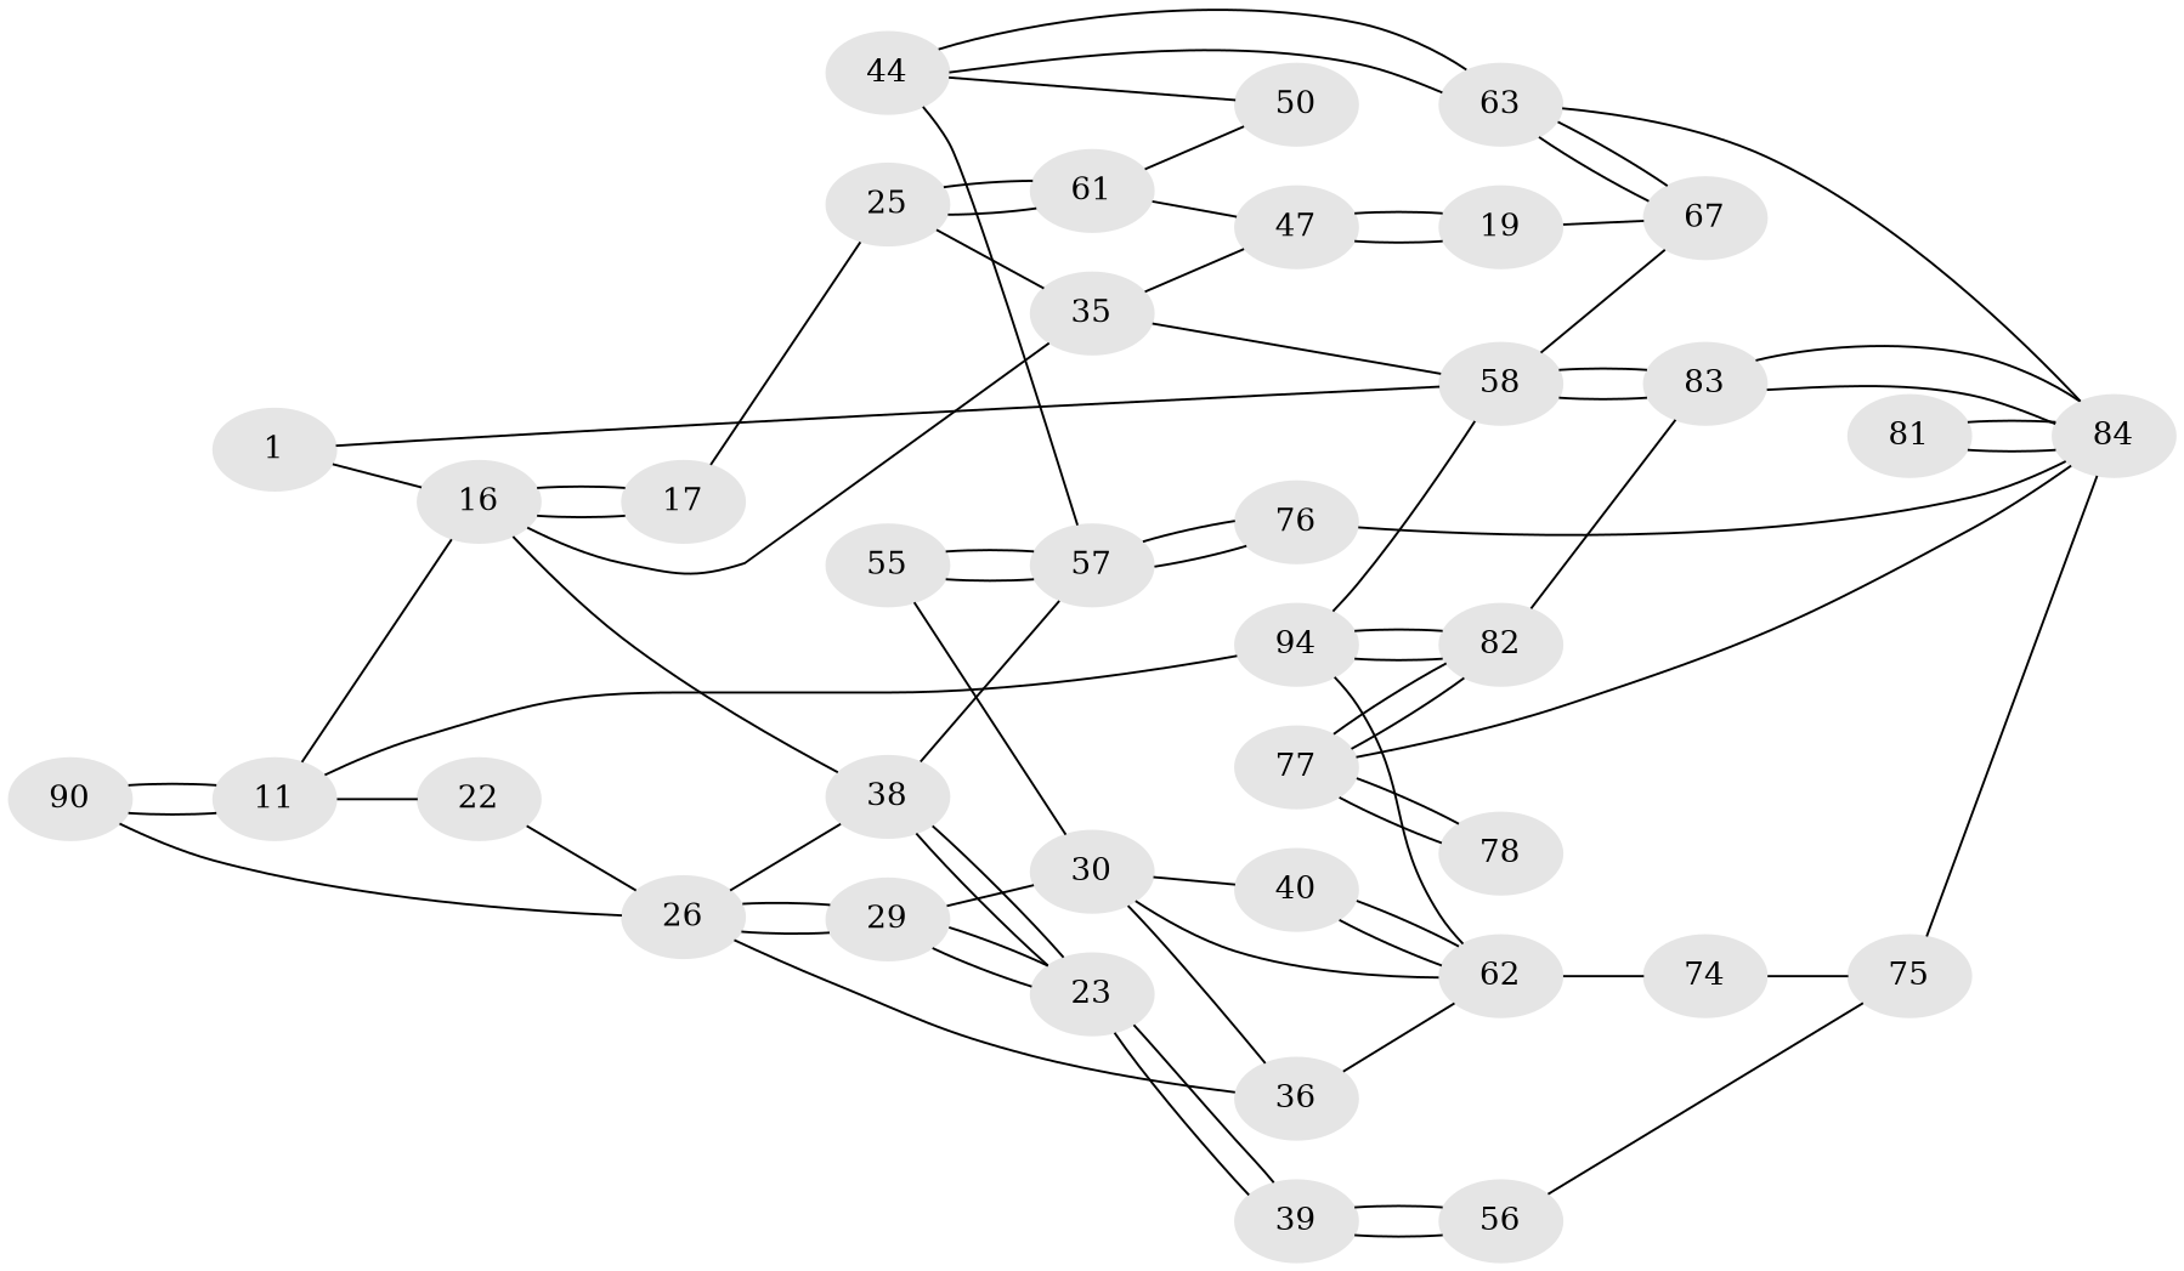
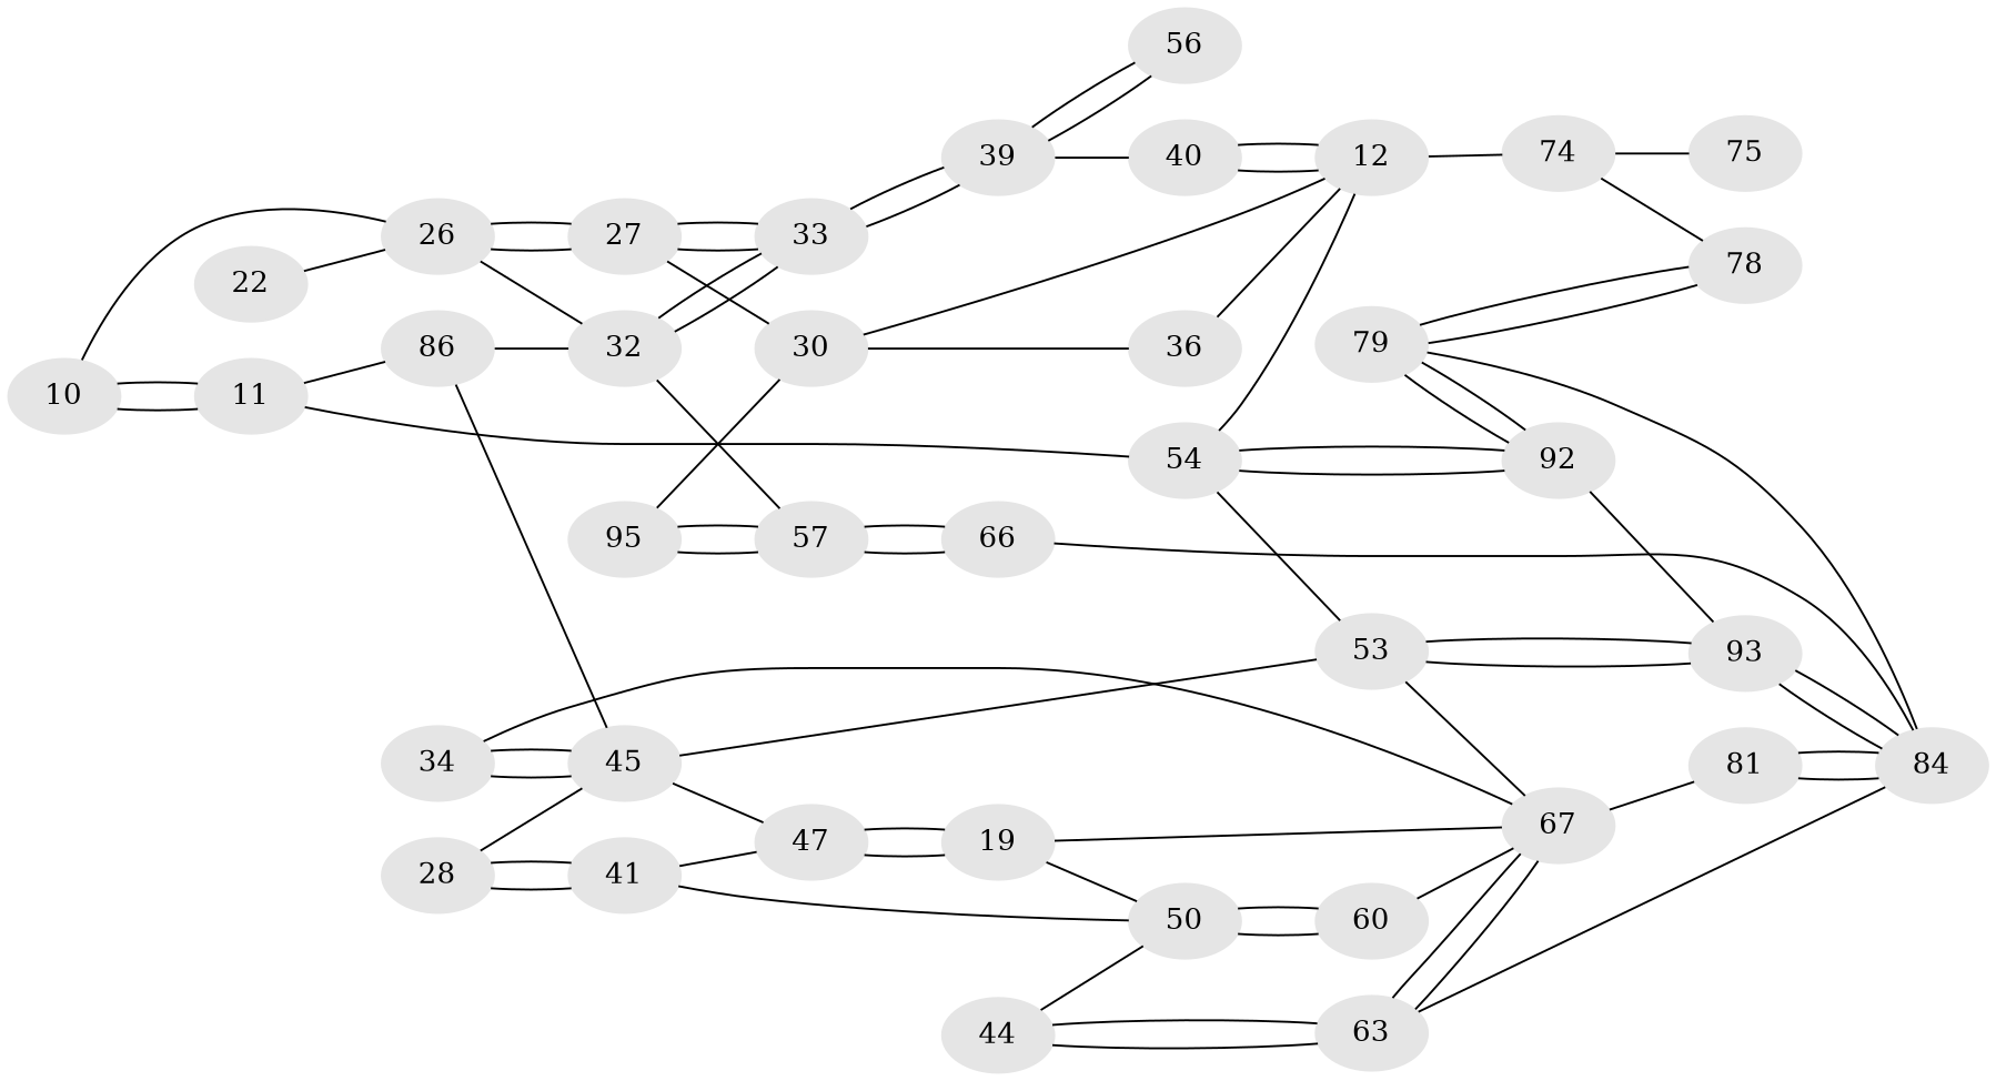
  graph {
    rankdir=LR
    node [color=gray90 style=filled]
-   16 [super="+12"]
-   1
-   58 [super="+2"]
-   17
-   32 [super="+14" label=38]
-   35 [super="+27+19+18"]
+   16 [super="+12" label=86]
+   58 [super="+2" label=53]
+   32 [super="+14"]
+   35 [super="+27+19+18" label=45]
    67 [super="+61+51"]
-   83
+   83 [label=93]
    11 [super="+5+4+6+9"]
-   10 [label=90]
+   10
    26 [super="+15+23"]
    22 [super="+20+21"]
-   54 [super="+3" label=94]
+   54 [super="+3"]
    36 [super="+31+24"]
-   29
-   62 [super="+53+37"]
-   82
-   28 [label=25]
-   33 [label=23]
+   29 [label=27]
+   62 [super="+53+37" label=12]
+   82 [label=92]
+   28
+   33
    57 [super="+45+48"]
    47
-   41 [label=61]
+   41
    30
    50 [super="+42+43"]
    39
    74 [super="+73+70"]
-   66 [label=76]
+   66
    40
    56
+   34
    81 [super="+72"]
    n32 [label=19]
    75 [super="+69+68"]
+   60
    44
    63
    84 [super="+80+79"]
-   55
+   55 [label=95]
    78
-   77
-   16 -- 17 [weight=2]
-   16 -- 17
+   77 [label=79]
    16 -- 32
    16 -- 35
-   1 -- 16
-   1 -- 58
    58 -- 67
    58 -- 83
    58 -- 83
-   17 -- 28
    32 -- 33
    32 -- 33
    32 -- 57 [weight=2]
    35 -- 58
    35 -- 47
+   67 -- 81
    83 -- 84
    83 -- 84
    11 -- 16
-   11 -- 22 [weight=2]
    11 -- 54
    10 -- 11 [weight=2]
    10 -- 11
    10 -- 26
    26 -- 32
-   26 -- 36
    26 -- 29
    26 -- 29
    22 -- 26
    54 -- 58 [weight=2]
    54 -- 62
    54 -- 82
    54 -- 82
    36 -- 62
    29 -- 33
    29 -- 33
    29 -- 30
    62 -- 74 [weight=2]
    82 -- 83
    28 -- 35
    28 -- 41
    28 -- 41
    33 -- 39
    33 -- 39
    57 -- 66
    57 -- 66
    47 -- n32
    47 -- n32
    41 -- 47
    41 -- 50
    30 -- 36
    30 -- 62
-   30 -- 40
+   50 -- 60 [weight=2]
+   50 -- 60
+   39 -- 40
    39 -- 56
    39 -- 56
    74 -- 75
+   74 -- 78 [weight=2]
    66 -- 84
    40 -- 62 [weight=2]
    40 -- 62
-   56 -- 75
+   34 -- 35 [weight=2]
+   34 -- 35
+   34 -- 67
    81 -- 84 [weight=3]
    81 -- 84
    n32 -- 67
-   75 -- 84
-   44 -- 57
+   n32 -- 50
+   60 -- 67
    44 -- 50
    44 -- 63
    44 -- 63
    63 -- 67
    63 -- 67
    63 -- 84
    55 -- 57 [weight=2]
    55 -- 57
    55 -- 30
    77 -- 82
    77 -- 82
    77 -- 84
    77 -- 78
    77 -- 78
  }
